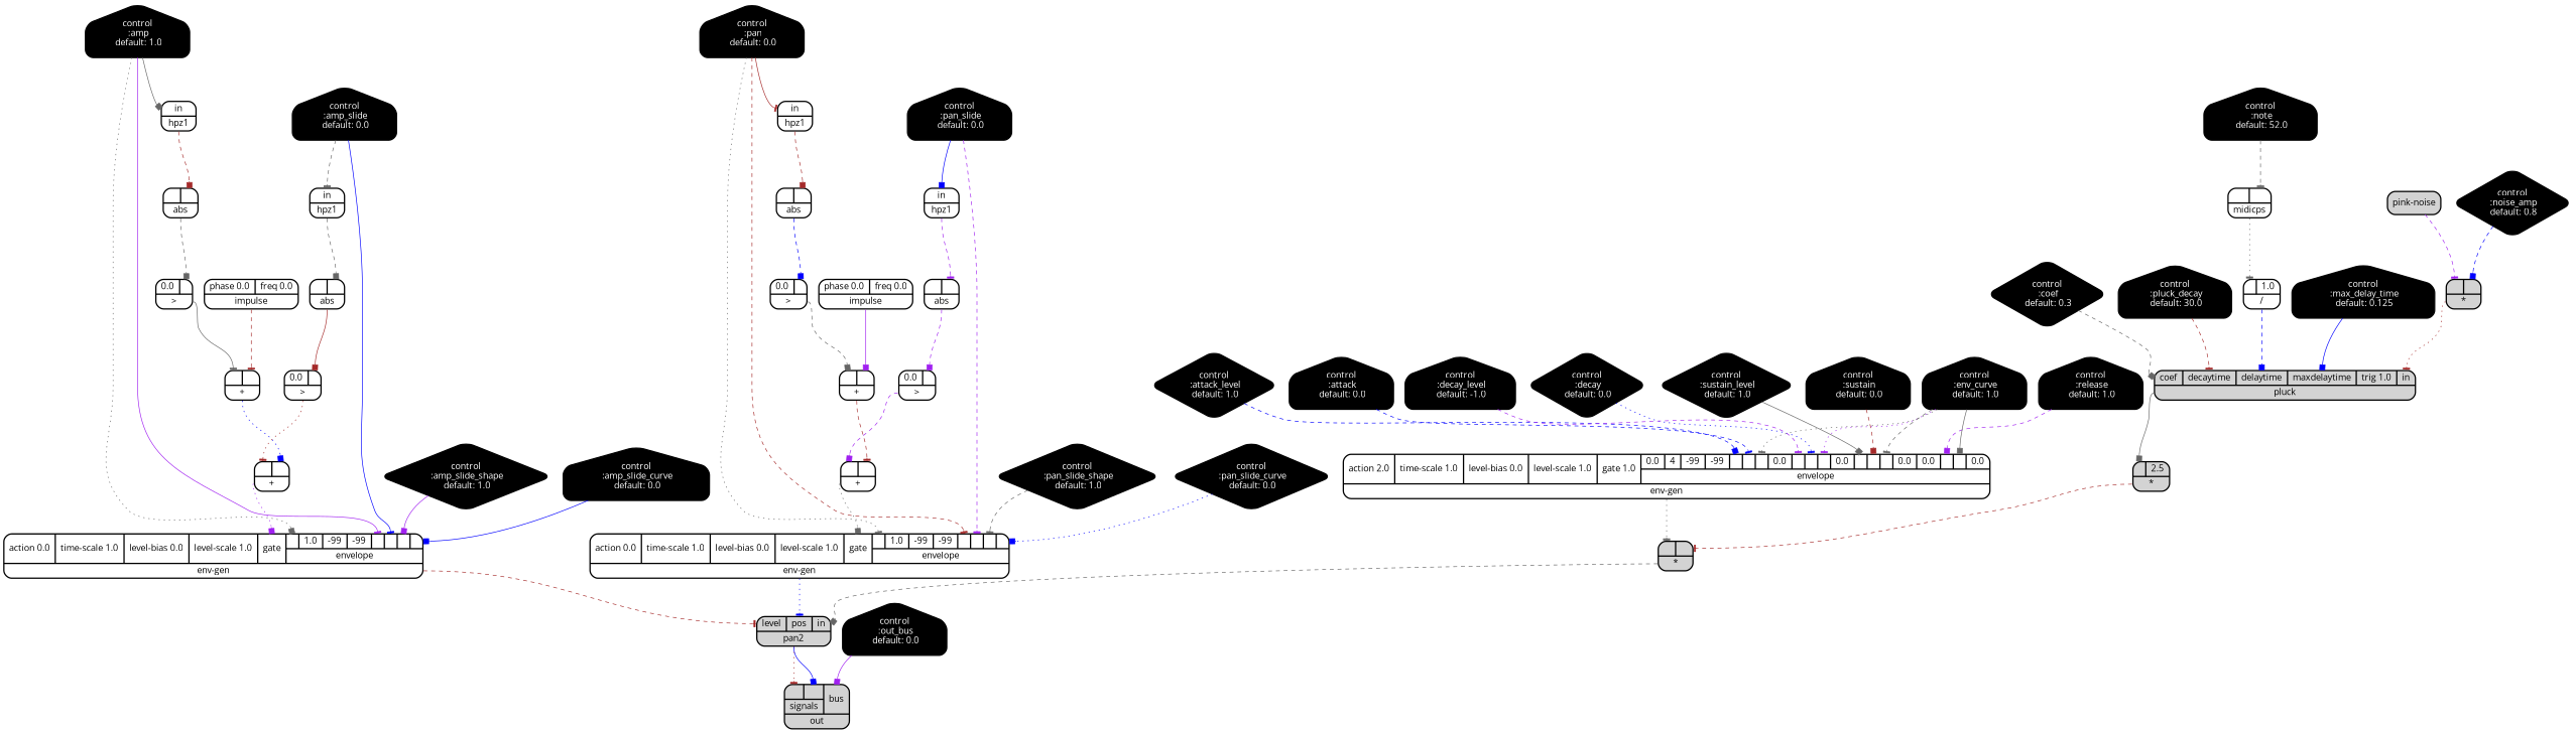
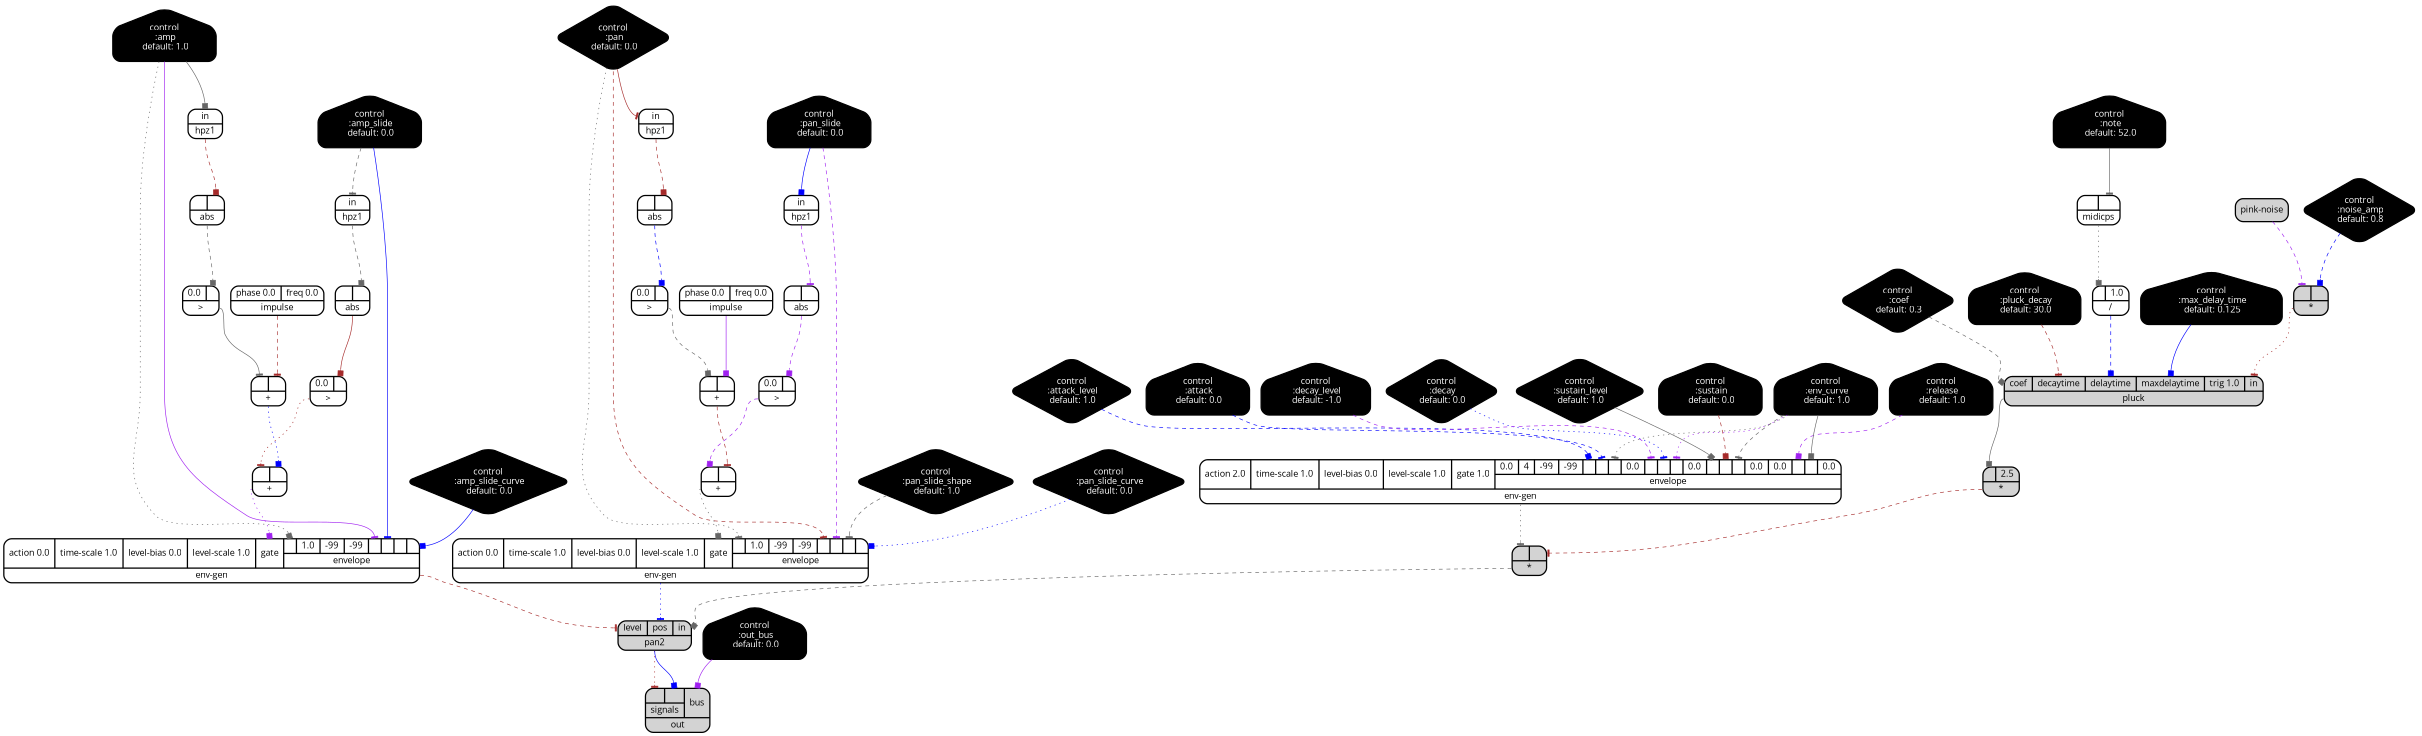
  digraph {
    fontname="Open Sans"
    node [fontname="Open Sans" rankdir=LR shape=record style="bold, rounded"]
    edge [arrowhead=box color=gray40 fontname="Open Sans" headport=a style=dashed tailport=__UG_NAME__]
    n1 [label="{{ <b> |<a> } |<__UG_NAME__>* }" style="filled, bold, rounded"]
    n2 [label="{{ <coef> coef|<decaytime> decaytime|<delaytime> delaytime|<maxdelaytime> maxdelaytime|<trig> trig 1.0|<in> in} |<__UG_NAME__>pluck }" style="filled, bold, rounded"]
    n3 [label="{{ <b> |<a> 2.5} |<__UG_NAME__>* }" style="filled, bold, rounded"]
    n4 [label="{{ <b> |<a> } |<__UG_NAME__>* }" style="filled, bold, rounded"]
    n5 [label="{{ <level> level|<pos> pos|<in> in} |<__UG_NAME__>pan2 }" style="filled, bold, rounded"]
    n6 [label="{{ {{<signals___pan2___0>|<signals___pan2___1>}|signals}|<bus> bus} |<__UG_NAME__>out }" style="filled, bold, rounded"]
    n7 [label="{{ <b> |<a> } |<__UG_NAME__>+ }"]
    n8 [label="{{ <b> |<a> } |<__UG_NAME__>+ }"]
    n9 [label="{{ <action> action 0.0|<time____scale> time-scale 1.0|<level____bias> level-bias 0.0|<level____scale> level-scale 1.0|<gate> gate|{{<envelope___control___0>|1.0|-99|-99|<envelope___control___4>|<envelope___control___5>|<envelope___control___6>|<envelope___control___7>}|envelope}} |<__UG_NAME__>env-gen }"]
    n10 [label="{{ <b> |<a> } |<__UG_NAME__>+ }"]
    n11 [label="{{ <b> |<a> } |<__UG_NAME__>+ }"]
    n12 [label="{{ <action> action 0.0|<time____scale> time-scale 1.0|<level____bias> level-bias 0.0|<level____scale> level-scale 1.0|<gate> gate|{{<envelope___control___0>|1.0|-99|-99|<envelope___control___4>|<envelope___control___5>|<envelope___control___6>|<envelope___control___7>}|envelope}} |<__UG_NAME__>env-gen }"]
    n13 [label="{{ <b> |<a> 1.0} |<__UG_NAME__>/ }"]
    n14 [label="{{ <b> 0.0|<a> } |<__UG_NAME__>\> }"]
    n15 [label="{{ <b> 0.0|<a> } |<__UG_NAME__>\> }"]
    n16 [label="{{ <b> 0.0|<a> } |<__UG_NAME__>\> }"]
    n17 [label="{{ <b> 0.0|<a> } |<__UG_NAME__>\> }"]
    n18 [label="{{ <b> |<a> } |<__UG_NAME__>abs }"]
    n19 [label="{{ <b> |<a> } |<__UG_NAME__>abs }"]
    n20 [label="{{ <b> |<a> } |<__UG_NAME__>abs }"]
    n21 [label="{{ <b> |<a> } |<__UG_NAME__>abs }"]
    n22 [fillcolor=black fontcolor=white label="control\n :note\n default: 52.0" shape=house style="rounded, filled, bold" rankdir=""]
    n23 [label="{{ <b> |<a> } |<__UG_NAME__>midicps }"]
    n24 [fillcolor=black fontcolor=white label="control\n :amp\n default: 1.0" shape=house style="rounded, filled, bold" rankdir=""]
    n25 [label="{{ <in> in} |<__UG_NAME__>hpz1 }"]
    n26 [fillcolor=black fontcolor=white label="control\n :amp_slide\n default: 0.0" shape=house style="rounded, filled, bold" rankdir=""]
    n27 [label="{{ <in> in} |<__UG_NAME__>hpz1 }"]
-   n28 [fillcolor=black fontcolor=white label="control\n :amp_slide_shape\n default: 1.0" shape=diamond style="rounded, filled, bold" rankdir=""]
-   n29 [fillcolor=black fontcolor=white label="control\n :amp_slide_curve\n default: 0.0" shape=house style="rounded, filled, bold" rankdir=""]
-   n30 [fillcolor=black fontcolor=white label="control\n :pan\n default: 0.0" shape=house style="rounded, filled, bold" rankdir=""]
+   n29 [fillcolor=black fontcolor=white label="control\n :amp_slide_curve\n default: 0.0" shape=diamond style="rounded, filled, bold" rankdir=""]
+   n30 [fillcolor=black fontcolor=white label="control\n :pan\n default: 0.0" shape=diamond style="rounded, filled, bold" rankdir=""]
    n31 [label="{{ <in> in} |<__UG_NAME__>hpz1 }"]
    n32 [fillcolor=black fontcolor=white label="control\n :pan_slide\n default: 0.0" shape=house style="rounded, filled, bold" rankdir=""]
    n33 [label="{{ <in> in} |<__UG_NAME__>hpz1 }"]
    n34 [fillcolor=black fontcolor=white label="control\n :pan_slide_shape\n default: 1.0" shape=diamond style="rounded, filled, bold" rankdir=""]
    n35 [fillcolor=black fontcolor=white label="control\n :pan_slide_curve\n default: 0.0" shape=diamond style="rounded, filled, bold" rankdir=""]
    n36 [fillcolor=black fontcolor=white label="control\n :attack\n default: 0.0" shape=house style="rounded, filled, bold" rankdir=""]
    n37 [label="{{ <action> action 2.0|<time____scale> time-scale 1.0|<level____bias> level-bias 0.0|<level____scale> level-scale 1.0|<gate> gate 1.0|{{0.0|4|-99|-99|<envelope___control___4>|<envelope___control___5>|<envelope___control___6>|0.0|<envelope___control___8>|<envelope___control___9>|<envelope___control___10>|0.0|<envelope___control___12>|<envelope___control___13>|<envelope___control___14>|0.0|0.0|<envelope___control___17>|<envelope___control___18>|0.0}|envelope}} |<__UG_NAME__>env-gen }"]
    n38 [fillcolor=black fontcolor=white label="control\n :decay\n default: 0.0" shape=diamond style="rounded, filled, bold" rankdir=""]
    n39 [fillcolor=black fontcolor=white label="control\n :sustain\n default: 0.0" shape=house style="rounded, filled, bold" rankdir=""]
    n40 [fillcolor=black fontcolor=white label="control\n :release\n default: 1.0" shape=house style="rounded, filled, bold" rankdir=""]
    n41 [fillcolor=black fontcolor=white label="control\n :attack_level\n default: 1.0" shape=diamond style="rounded, filled, bold" rankdir=""]
    n42 [fillcolor=black fontcolor=white label="control\n :decay_level\n default: -1.0" shape=house style="rounded, filled, bold" rankdir=""]
    n43 [fillcolor=black fontcolor=white label="control\n :sustain_level\n default: 1.0" shape=diamond style="rounded, filled, bold" rankdir=""]
    n44 [fillcolor=black fontcolor=white label="control\n :env_curve\n default: 1.0" shape=house style="rounded, filled, bold" rankdir=""]
    n45 [fillcolor=black fontcolor=white label="control\n :noise_amp\n default: 0.8" shape=diamond style="rounded, filled, bold" rankdir=""]
    n46 [fillcolor=black fontcolor=white label="control\n :max_delay_time\n default: 0.125" shape=house style="rounded, filled, bold" rankdir=""]
    n47 [fillcolor=black fontcolor=white label="control\n :pluck_decay\n default: 30.0" shape=house style="rounded, filled, bold" rankdir=""]
    n48 [fillcolor=black fontcolor=white label="control\n :coef\n default: 0.3" shape=diamond style="rounded, filled, bold" rankdir=""]
    n49 [fillcolor=black fontcolor=white label="control\n :out_bus\n default: 0.0" shape=house style="rounded, filled, bold" rankdir=""]
    n50 [label="{{ <phase> phase 0.0|<freq> freq 0.0} |<__UG_NAME__>impulse }"]
    n51 [label="{{ <phase> phase 0.0|<freq> freq 0.0} |<__UG_NAME__>impulse }"]
    n52 [label="{<__UG_NAME__>pink-noise }" style="filled, bold, rounded"]
    n1 -> n2 [arrowhead=tee color=brown headport=in style=dotted]
    n2 -> n3 [headport=b style=solid]
    n3 -> n4 [arrowhead=tee color=brown]
    n4 -> n5 [headport=in]
    n5 -> n6 [arrowhead=tee color=brown headport=signals___pan2___0 style=dotted]
    n5 -> n6 [color=blue headport=signals___pan2___1 style=solid]
    n7 -> n8 [color=blue style=dotted]
    n8 -> n9 [color=purple headport=gate style=dotted]
    n9 -> n5 [arrowhead=tee color=brown headport=level]
    n10 -> n11 [arrowhead=tee color=brown]
    n11 -> n12 [headport=gate style=dotted]
    n12 -> n5 [arrowhead=tee color=blue headport=pos style=dotted]
    n13 -> n2 [color=blue headport=delaytime]
    n14 -> n7 [arrowhead=tee headport=b style=solid]
    n15 -> n8 [arrowhead=tee color=brown headport=b style=dotted]
    n16 -> n10 [headport=b]
    n17 -> n11 [color=purple headport=b]
    n18 -> n14
    n19 -> n15 [color=brown style=solid]
    n20 -> n16 [color=blue]
    n21 -> n17 [color=purple]
-   n22 -> n23 [arrowhead=tee]
-   n23 -> n13 [arrowhead=tee headport=b style=dotted]
+   n22 -> n23 [arrowhead=tee style=solid]
+   n23 -> n13 [headport=b style=dotted]
    n24 -> n9 [headport=envelope___control___0 style=dotted]
    n24 -> n9 [arrowhead=tee color=purple headport=envelope___control___4 style=solid]
    n24 -> n25 [headport=in style=solid]
    n25 -> n18 [color=brown]
    n26 -> n9 [arrowhead=tee color=blue headport=envelope___control___5 style=solid]
    n26 -> n27 [arrowhead=tee headport=in]
    n27 -> n19
-   n28 -> n9 [color=purple headport=envelope___control___6 style=solid]
    n29 -> n9 [color=blue headport=envelope___control___7 style=solid]
    n30 -> n12 [arrowhead=tee headport=envelope___control___0 style=dotted]
    n30 -> n12 [arrowhead=tee color=brown headport=envelope___control___4]
    n30 -> n31 [arrowhead=tee color=brown headport=in style=solid]
    n31 -> n20 [color=brown]
    n32 -> n12 [arrowhead=tee color=purple headport=envelope___control___5]
    n32 -> n33 [color=blue headport=in style=solid]
    n33 -> n21 [arrowhead=tee color=purple]
    n34 -> n12 [arrowhead=tee headport=envelope___control___6]
    n35 -> n12 [color=blue headport=envelope___control___7 style=dotted]
    n36 -> n37 [arrowhead=tee color=blue headport=envelope___control___5]
    n37 -> n4 [arrowhead=tee headport=b style=dotted]
    n38 -> n37 [arrowhead=tee color=blue headport=envelope___control___9 style=dotted]
    n39 -> n37 [color=brown headport=envelope___control___13]
    n40 -> n37 [color=purple headport=envelope___control___17]
    n41 -> n37 [color=blue headport=envelope___control___4]
    n42 -> n37 [arrowhead=tee color=purple headport=envelope___control___8]
    n43 -> n37 [headport=envelope___control___12 style=solid]
    n44 -> n37 [arrowhead=tee headport=envelope___control___6 style=dotted]
    n44 -> n37 [arrowhead=tee color=purple headport=envelope___control___10 style=dotted]
    n44 -> n37 [arrowhead=tee headport=envelope___control___14]
    n44 -> n37 [headport=envelope___control___18 style=solid]
    n45 -> n1 [color=blue]
    n46 -> n2 [color=blue headport=maxdelaytime style=solid]
    n47 -> n2 [arrowhead=tee color=brown headport=decaytime]
    n48 -> n2 [headport=coef]
    n49 -> n6 [color=purple headport=bus style=solid]
    n50 -> n7 [arrowhead=tee color=brown]
    n51 -> n10 [color=purple style=solid]
    n52 -> n1 [arrowhead=tee color=purple headport=b]
  }
